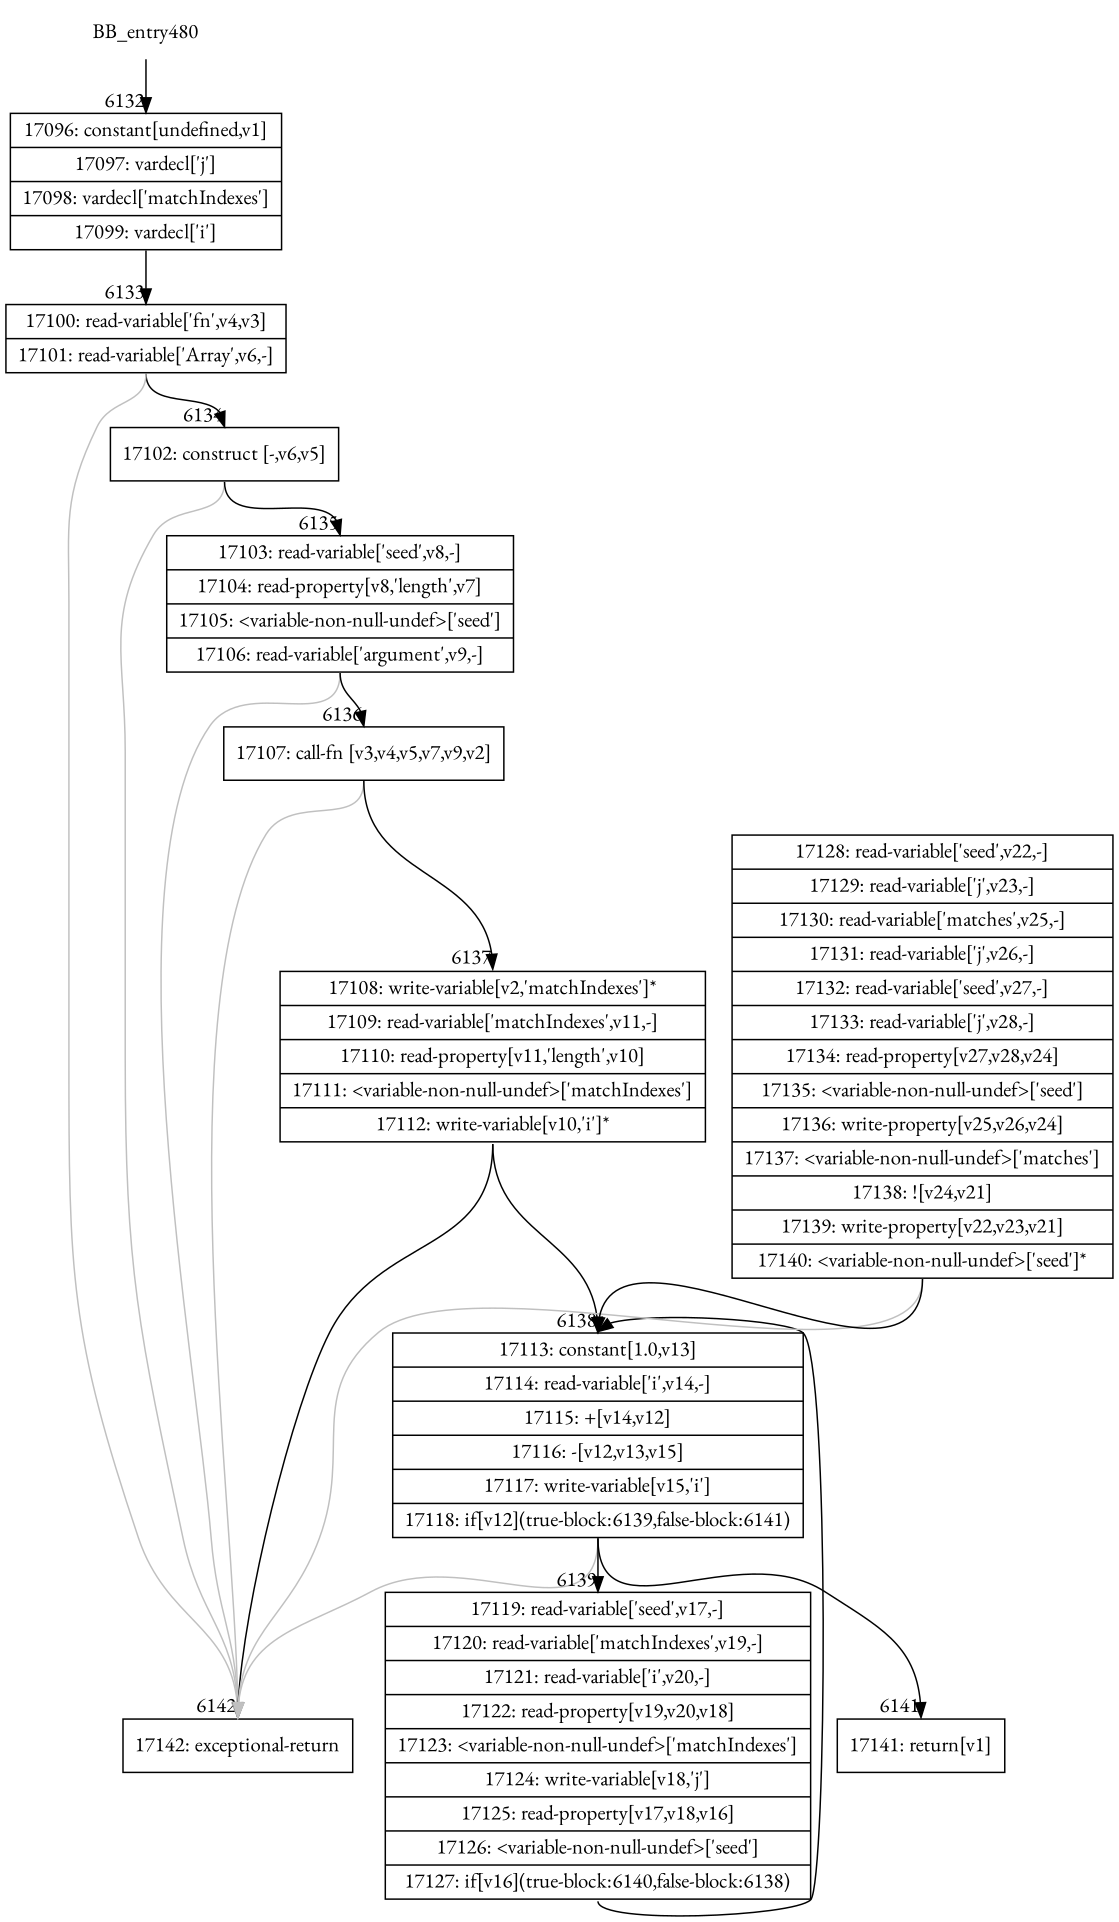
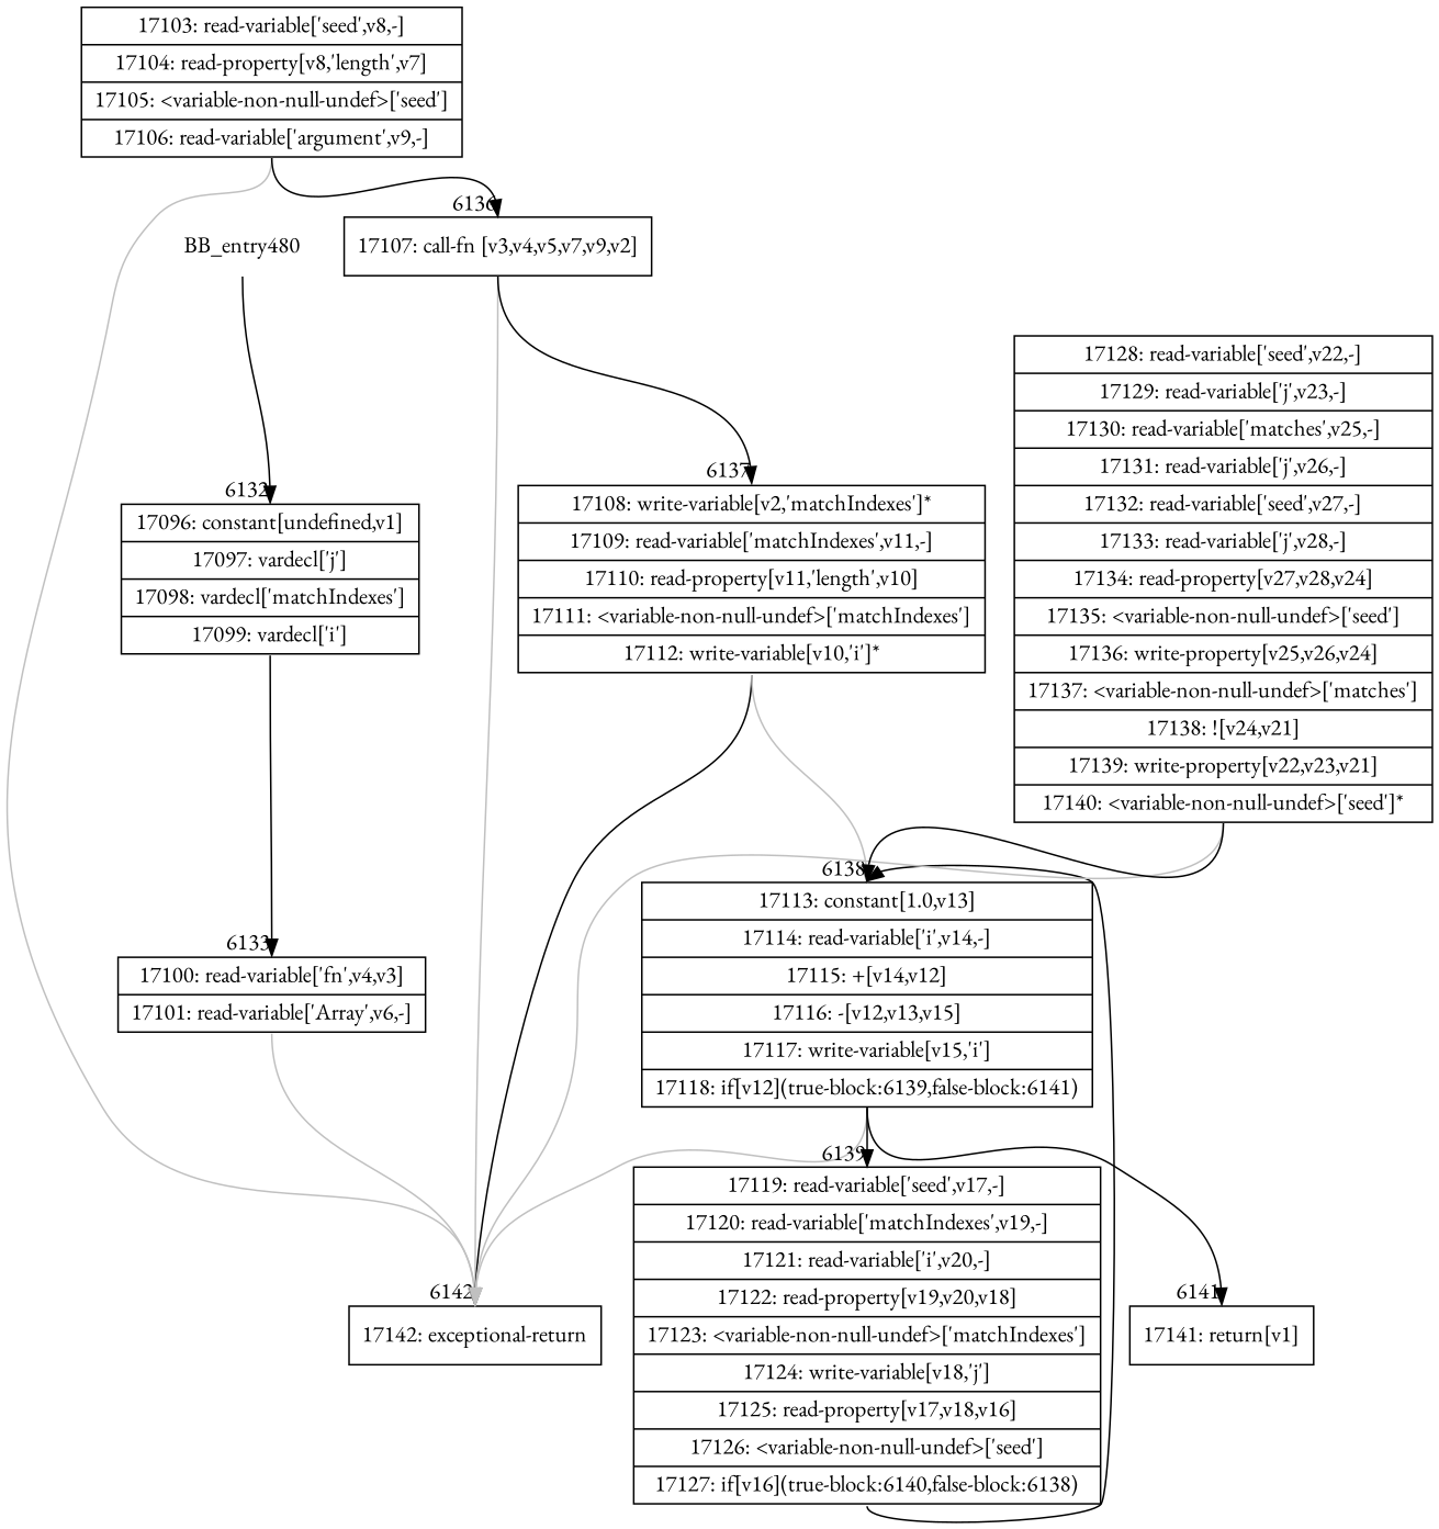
  digraph {
    fontname="EB Garamond"
    rankdir=TD
    node [fontname="EB Garamond" shape=record]
    edge [fontname="EB Garamond" headport=n tailport=s]
    n1 [label=BB_entry480 shape=none]
    n2 [label="{17096: constant[undefined,v1]|17097: vardecl['j']|17098: vardecl['matchIndexes']|17099: vardecl['i']}"]
    n3 [label="{17100: read-variable['fn',v4,v3]|17101: read-variable['Array',v6,-]}"]
-   n4 [label="{17102: construct [-,v6,v5]}"]
    n5 [label="{17142: exceptional-return}"]
    n6 [label="{17103: read-variable['seed',v8,-]|17104: read-property[v8,'length',v7]|17105: \<variable-non-null-undef\>['seed']|17106: read-variable['argument',v9,-]}"]
    n7 [label="{17107: call-fn [v3,v4,v5,v7,v9,v2]}"]
    n8 [label="{17108: write-variable[v2,'matchIndexes']*|17109: read-variable['matchIndexes',v11,-]|17110: read-property[v11,'length',v10]|17111: \<variable-non-null-undef\>['matchIndexes']|17112: write-variable[v10,'i']*}"]
    n9 [label="{17113: constant[1.0,v13]|17114: read-variable['i',v14,-]|17115: +[v14,v12]|17116: -[v12,v13,v15]|17117: write-variable[v15,'i']|17118: if[v12](true-block:6139,false-block:6141)}"]
    n10 [label="{17119: read-variable['seed',v17,-]|17120: read-variable['matchIndexes',v19,-]|17121: read-variable['i',v20,-]|17122: read-property[v19,v20,v18]|17123: \<variable-non-null-undef\>['matchIndexes']|17124: write-variable[v18,'j']|17125: read-property[v17,v18,v16]|17126: \<variable-non-null-undef\>['seed']|17127: if[v16](true-block:6140,false-block:6138)}"]
    n11 [label="{17141: return[v1]}"]
    n12 [label="{17128: read-variable['seed',v22,-]|17129: read-variable['j',v23,-]|17130: read-variable['matches',v25,-]|17131: read-variable['j',v26,-]|17132: read-variable['seed',v27,-]|17133: read-variable['j',v28,-]|17134: read-property[v27,v28,v24]|17135: \<variable-non-null-undef\>['seed']|17136: write-property[v25,v26,v24]|17137: \<variable-non-null-undef\>['matches']|17138: ![v24,v21]|17139: write-property[v22,v23,v21]|17140: \<variable-non-null-undef\>['seed']*}"]
    n1 -> n2 [headlabel="    6132"]
    n2 -> n3 [headlabel="      6133"]
-   n3 -> n4 [headlabel="      6134"]
    n3 -> n5 [color=gray headlabel="      6142"]
-   n4 -> n5 [color=gray]
-   n4 -> n6 [headlabel="      6135"]
    n6 -> n5 [color=gray]
    n6 -> n7 [headlabel="      6136"]
    n7 -> n5 [color=gray]
    n7 -> n8 [headlabel="      6137"]
    n8 -> n5 [color=black]
-   n8 -> n9 [headlabel="      6138"]
+   n8 -> n9 [headlabel="      6138" color=gray]
    n9 -> n5 [color=gray]
    n9 -> n10 [headlabel="      6139"]
    n9 -> n11 [headlabel="      6141"]
    n10 -> n9
    n12 -> n5 [color=gray]
    n12 -> n9
  }
